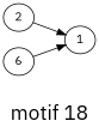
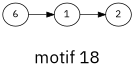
  digraph {
    fontname="IBM Plex Sans"
    fontsize=24
    label="\nmotif 18\n"
    rankdir=LR
    splines=false
    node [fontname="IBM Plex Sans" shape=ellipse]
    edge [fontname="IBM Plex Sans"]
    1 [height=0.3 width=0.3]
    2 [height=0.3 width=0.3]
    n3 [height=0.3 label=6 width=0.3]
-   2 -> 1
+   1 -> 2
    n3 -> 1
  }
